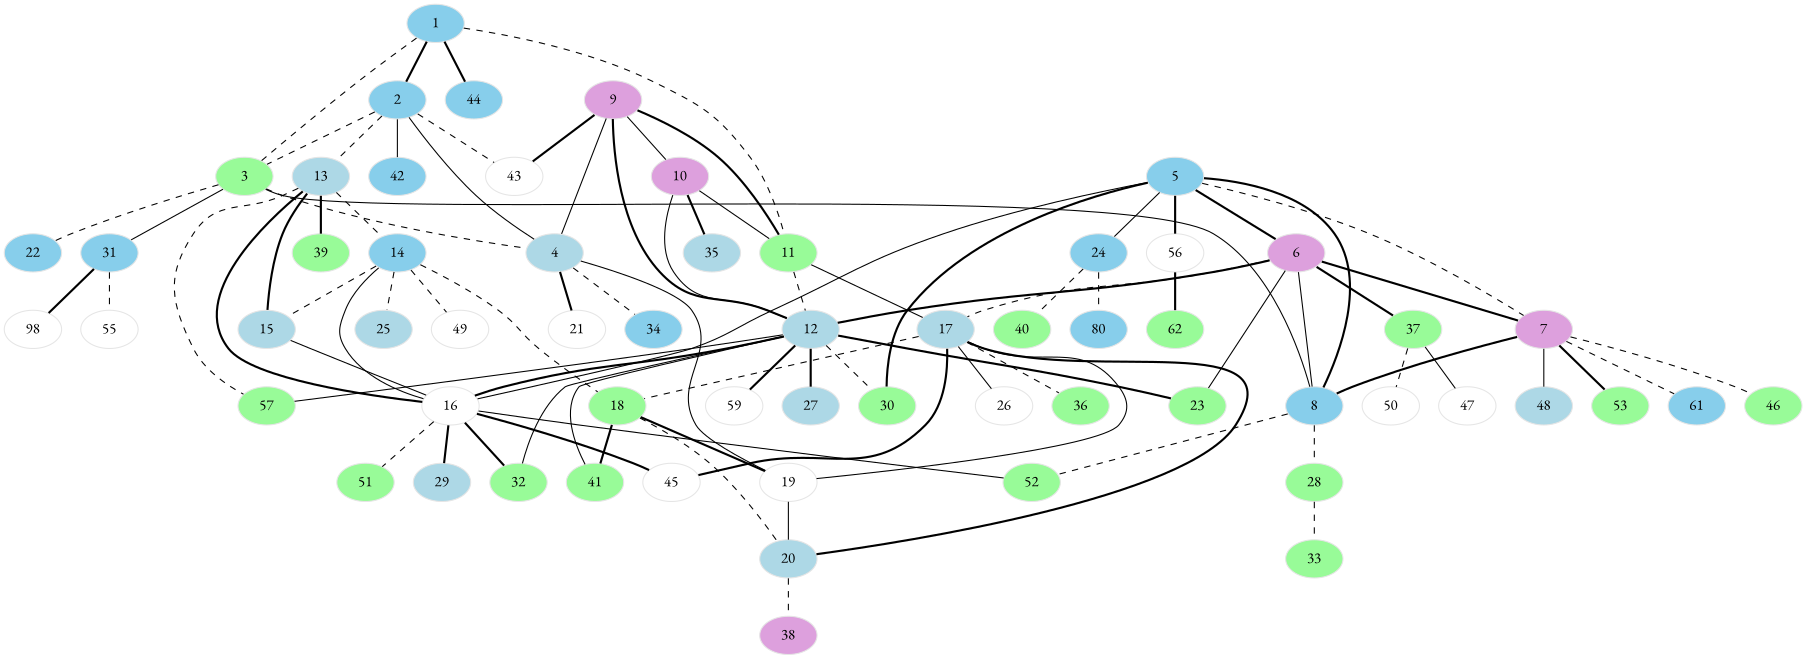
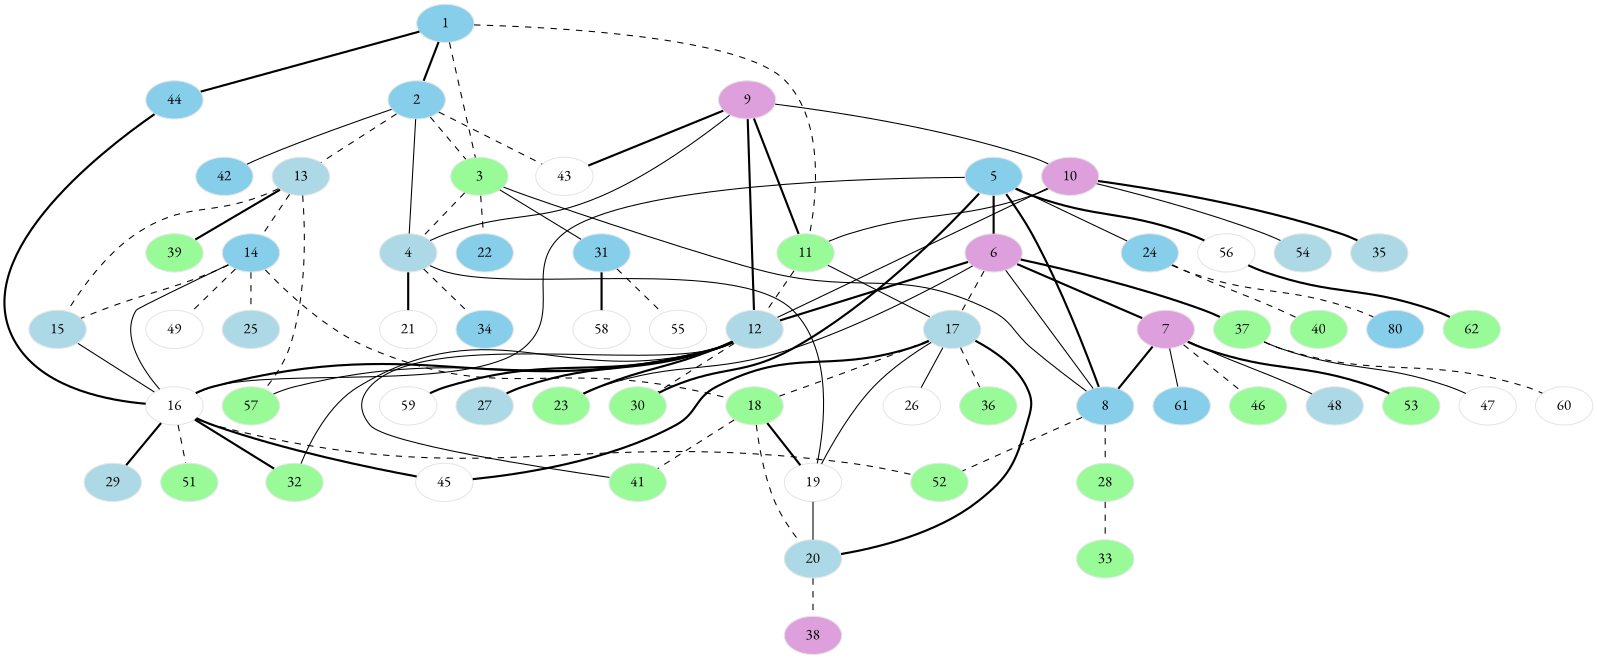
  graph {
    fontname="EB Garamond"
    node [color=gray90 fillcolor=palegreen fontname="EB Garamond" style=filled]
    edge [fontname="EB Garamond" style=dashed weight=1.0]
    1 [fillcolor=skyblue]
    2 [fillcolor=skyblue]
    3
    11
    44 [fillcolor=skyblue]
    4 [fillcolor=lightblue]
    13 [fillcolor=lightblue]
    42 [fillcolor=skyblue]
    43 [fillcolor=white]
    8 [fillcolor=skyblue]
    22 [fillcolor=skyblue]
    31 [fillcolor=skyblue]
    19 [fillcolor=white]
    21 [fillcolor=white]
    34 [fillcolor=skyblue]
    12 [fillcolor=lightblue]
    17 [fillcolor=lightblue]
    16 [fillcolor=white]
    57
    14 [fillcolor=skyblue]
    15 [fillcolor=lightblue]
    39
    28
    52
    55 [fillcolor=white]
-   58 [fillcolor=white label=98]
+   58 [fillcolor=white]
    20 [fillcolor=lightblue]
    5 [fillcolor=skyblue]
    6 [fillcolor=plum]
    7 [fillcolor=plum]
    24 [fillcolor=skyblue]
    30
    56 [fillcolor=white]
    23
    37
    46
    48 [fillcolor=lightblue]
    53
    61 [fillcolor=skyblue]
    32
    29 [fillcolor=lightblue]
    45 [fillcolor=white]
    51
    40
    n45 [fillcolor=skyblue label=80]
    62
    27 [fillcolor=lightblue]
    41
    59 [fillcolor=white]
    18
    26 [fillcolor=white]
    36
    47 [fillcolor=white]
-   50 [fillcolor=white]
+   50 [fillcolor=white label=60]
    33
    9 [fillcolor=plum]
    10 [fillcolor=plum]
    35 [fillcolor=lightblue]
+   54 [fillcolor=lightblue]
    25 [fillcolor=lightblue]
    49 [fillcolor=white]
    38 [fillcolor=plum]
    1 -- 2 [style=bold]
    1 -- 3
    1 -- 11
    1 -- 44 [style=bold]
    2 -- 3
    2 -- 4 [style=solid]
    2 -- 13
    2 -- 42 [style=solid]
    2 -- 43
    3 -- 4
    3 -- 8 [style=solid]
    3 -- 22
    3 -- 31 [style=solid]
    11 -- 12
    11 -- 17 [style=solid]
    4 -- 19 [style=solid]
    4 -- 21 [style=bold]
    4 -- 34
-   13 -- 16 [style=bold]
+   44 -- 16 [style=bold]
    13 -- 57
    13 -- 14
-   13 -- 15 [style=bold]
+   13 -- 15
    13 -- 39 [style=bold]
    8 -- 28
    8 -- 52
    31 -- 55
    31 -- 58 [style=bold]
    19 -- 20 [style=solid]
    12 -- 16 [style=bold]
    12 -- 57 [style=solid]
    12 -- 30
    12 -- 23 [style=bold]
    12 -- 32 [style=solid]
    12 -- 27 [style=bold]
    12 -- 41 [style=solid]
    12 -- 59 [style=bold]
    17 -- 19 [style=solid]
    17 -- 20 [style=bold]
    17 -- 45 [style=bold]
    17 -- 18
    17 -- 26 [style=solid]
    17 -- 36
-   16 -- 52 [style=solid]
+   16 -- 52
    16 -- 32 [style=bold]
    16 -- 29 [style=bold]
    16 -- 45 [style=bold]
    16 -- 51
    14 -- 16 [style=solid]
    14 -- 15
    14 -- 18
    14 -- 25
    14 -- 49
    15 -- 16 [style=solid]
    28 -- 33
    20 -- 38
    5 -- 8 [style=bold]
    5 -- 16 [style=solid]
    5 -- 6 [style=bold]
-   5 -- 7
    5 -- 24 [style=solid]
    5 -- 30 [style=bold]
    5 -- 56 [style=bold]
    6 -- 8 [style=solid]
    6 -- 12 [style=bold]
    6 -- 17
    6 -- 7 [style=bold]
    6 -- 23 [style=solid]
    6 -- 37 [style=bold]
    7 -- 8 [style=bold]
    7 -- 46
    7 -- 48 [style=solid]
    7 -- 53 [style=bold]
-   7 -- 61
+   7 -- 61 [style=solid]
    24 -- 40
    24 -- n45
    56 -- 62 [style=bold]
    37 -- 47 [style=solid]
    37 -- 50
    18 -- 19 [style=bold]
    18 -- 20
-   18 -- 41 [style=bold]
+   18 -- 41
    9 -- 11 [style=bold]
    9 -- 4 [style=solid]
    9 -- 43 [style=bold]
    9 -- 12 [style=bold]
    9 -- 10 [style=solid]
    10 -- 11 [style=solid]
    10 -- 12 [style=solid]
    10 -- 35 [style=bold]
+   10 -- 54 [style=solid]
  }
